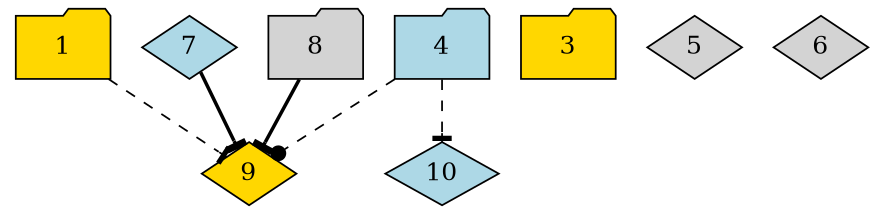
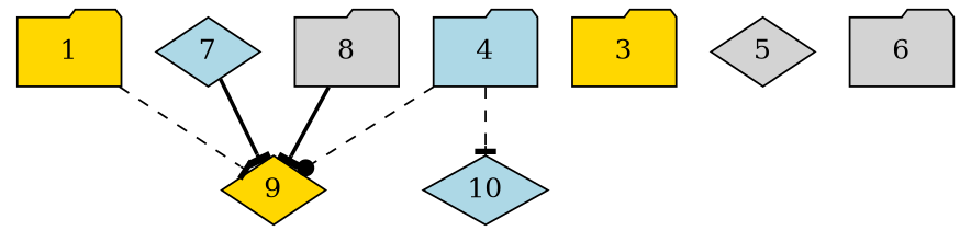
  digraph {
    node [alpha=0.00 fillcolor=gold shape=folder style=filled]
    edge [arrowhead=tee style=dashed]
    1 [alpha=0.03 expect_size=50176000]
    9 [alpha=0.14 expect_size=24603648 shape=diamond]
    3 [alpha=0.11 expect_size=8571904]
    4 [alpha=0.17 expect_size=41850880 fillcolor=lightblue]
    10 [alpha=0.09 expect_size=12583936 fillcolor=lightblue shape=diamond]
    5 [expect_size=16089088 fillcolor=lightgrey shape=diamond]
-   6 [alpha=0.18 expect_size=29037568 fillcolor=lightgrey shape=diamond]
+   6 [alpha=0.18 expect_size=29037568 fillcolor=lightgrey]
    7 [alpha=0.06 expect_size=5805056 fillcolor=lightblue shape=diamond]
    8 [expect_size=45003776 fillcolor=lightgrey]
    1 -> 9
    4 -> 9 [arrowhead=dot]
    4 -> 10
    7 -> 9 [style=bold]
    8 -> 9 [style=bold]
  }
